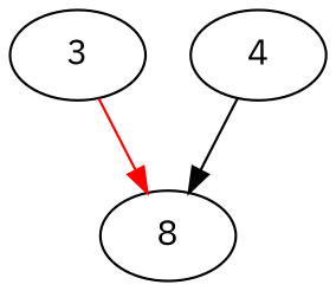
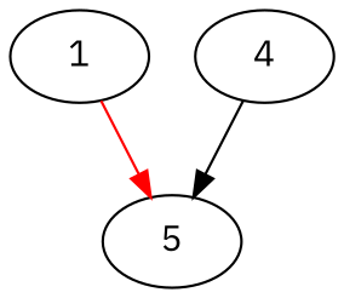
  strict digraph {
    fontname="IBM Plex Sans"
    node [fontname="IBM Plex Sans"]
    edge [fontname="IBM Plex Sans"]
-   1 [entry=true label=3]
-   5 [label=8]
+   1 [entry=true]
+   5
    4
    1 -> 5 [color=red cond=false]
    4 -> 5
  }
